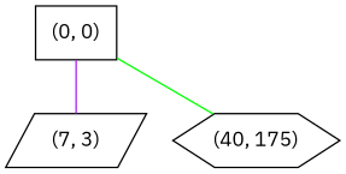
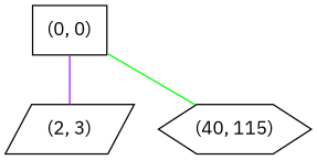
  graph {
    fontname="IBM Plex Sans"
    node [fontname="IBM Plex Sans"]
    edge [fontname="IBM Plex Sans"]
    "(0, 0)" [shape=box]
-   "(2, 3)" [shape=parallelogram label="(7, 3)"]
-   "(40, 175)" [shape=hexagon]
+   "(2, 3)" [shape=parallelogram]
+   "(40, 175)" [shape=hexagon label="(40, 115)"]
    "(0, 0)" -- "(2, 3)" [color=purple weight=4]
    "(0, 0)" -- "(40, 175)" [color=green weight=2]
  }
